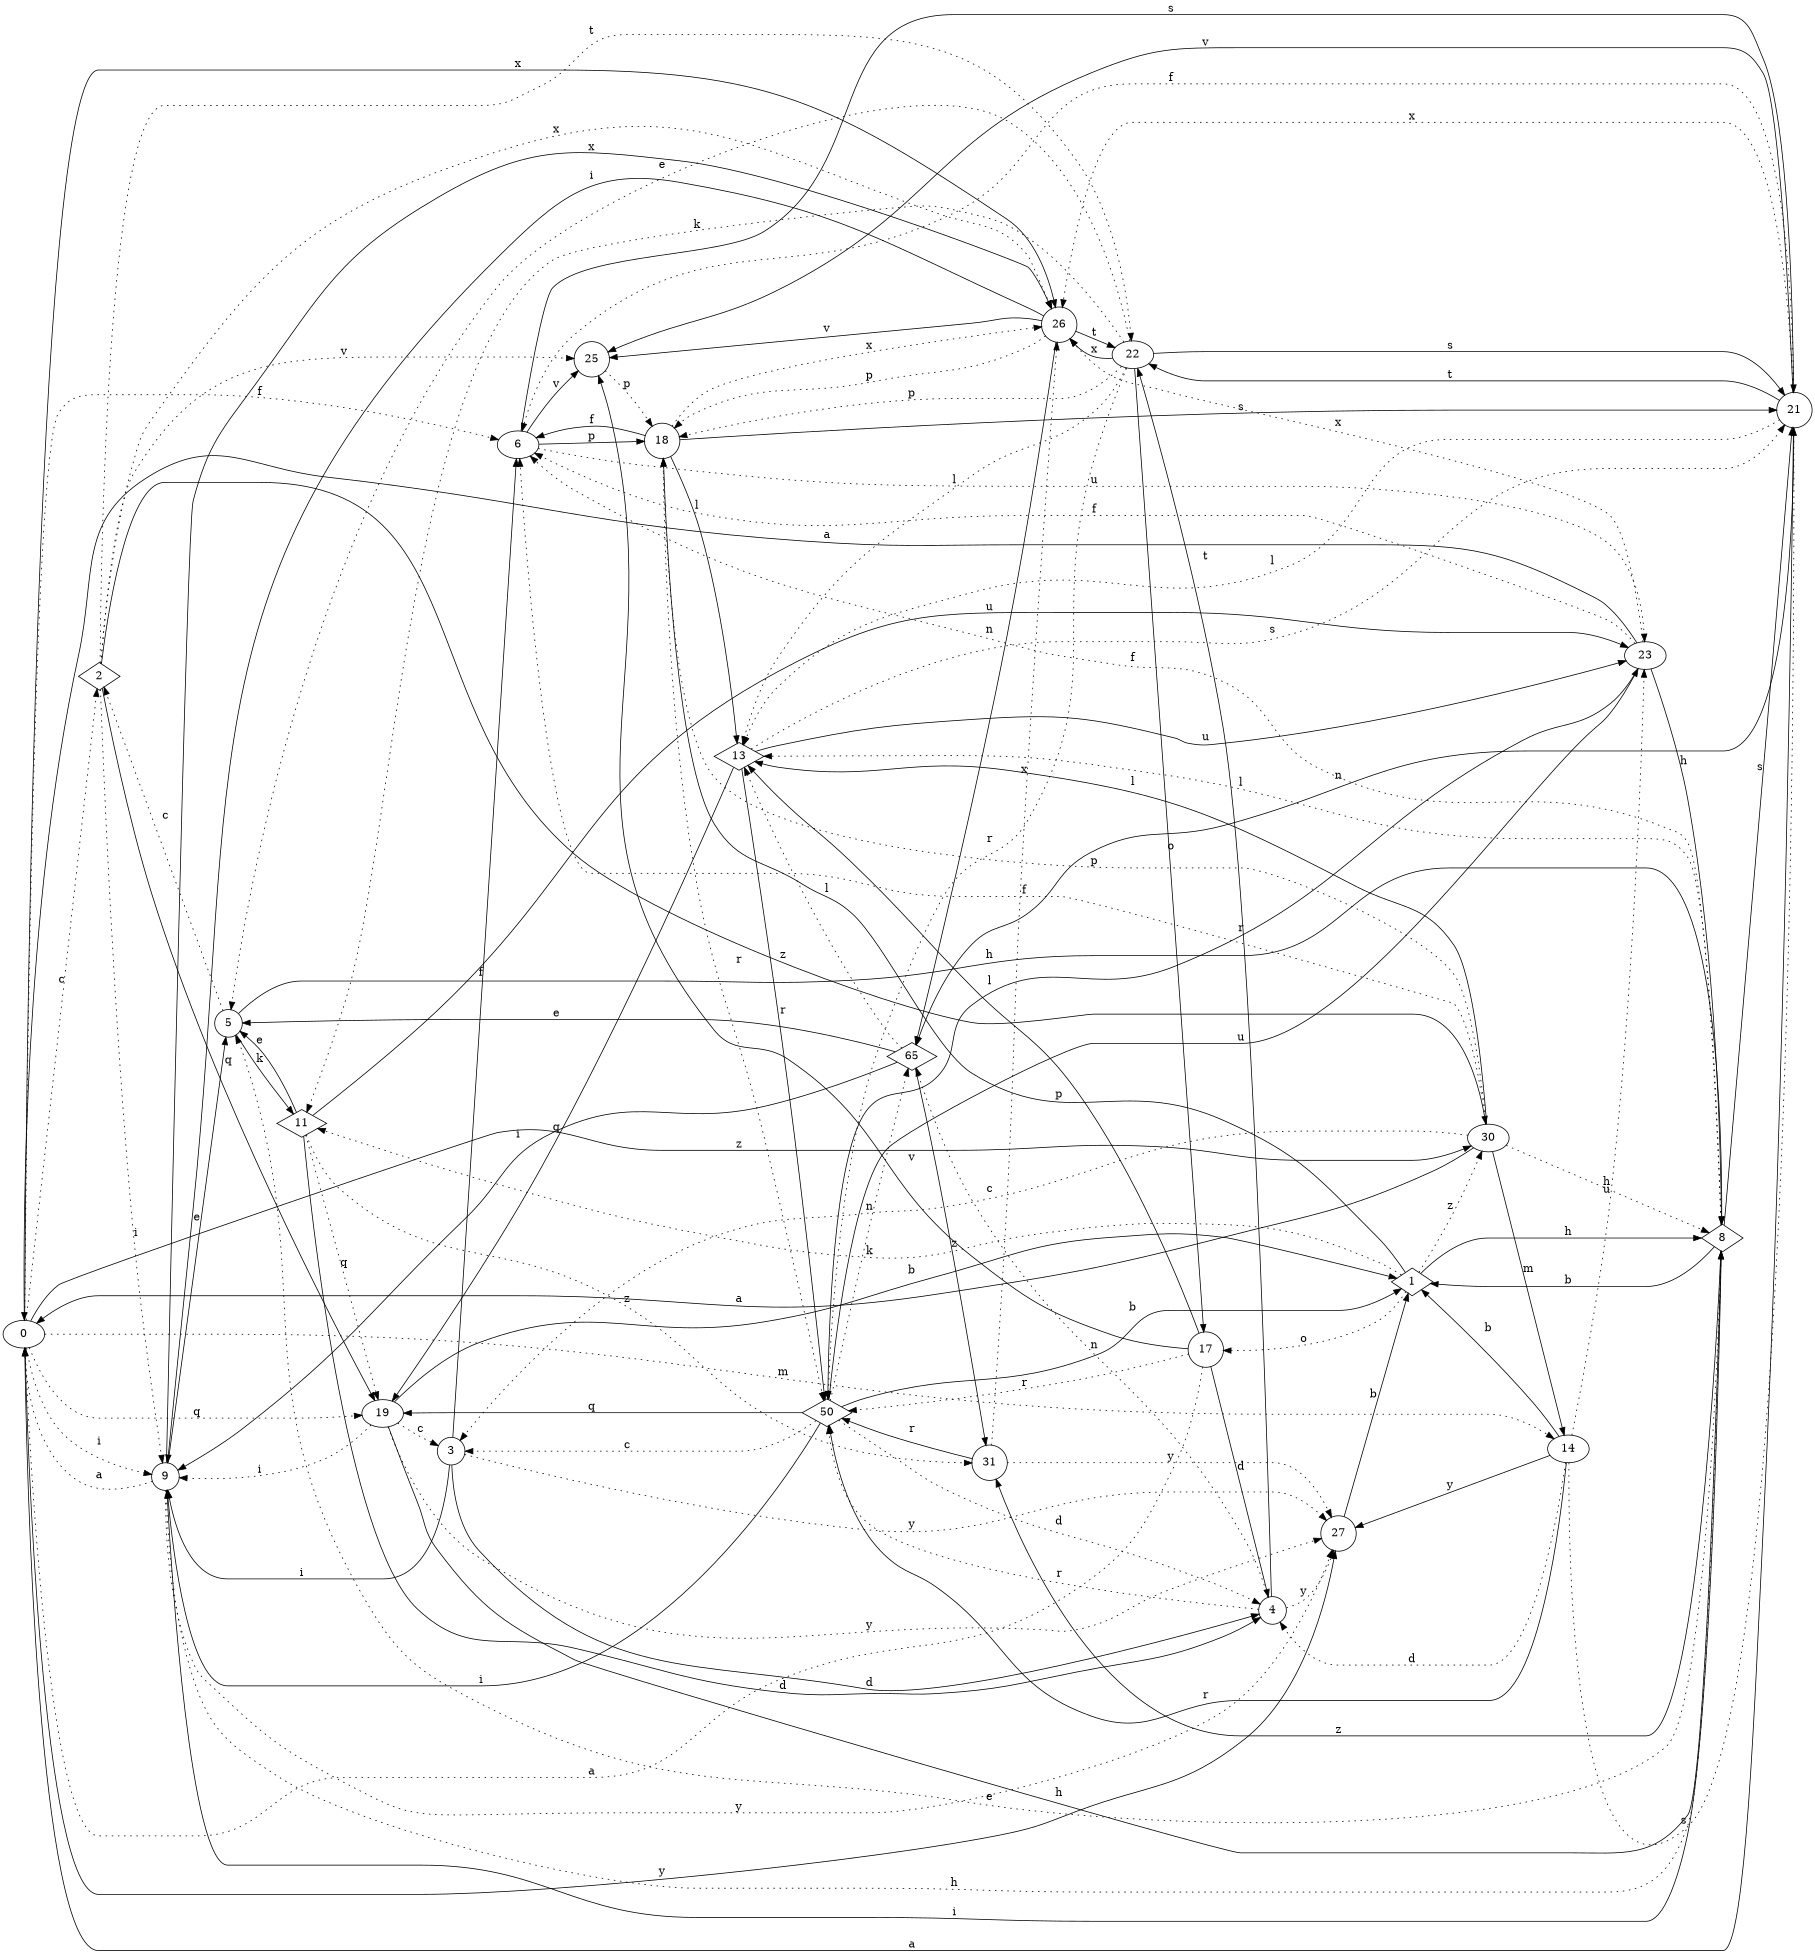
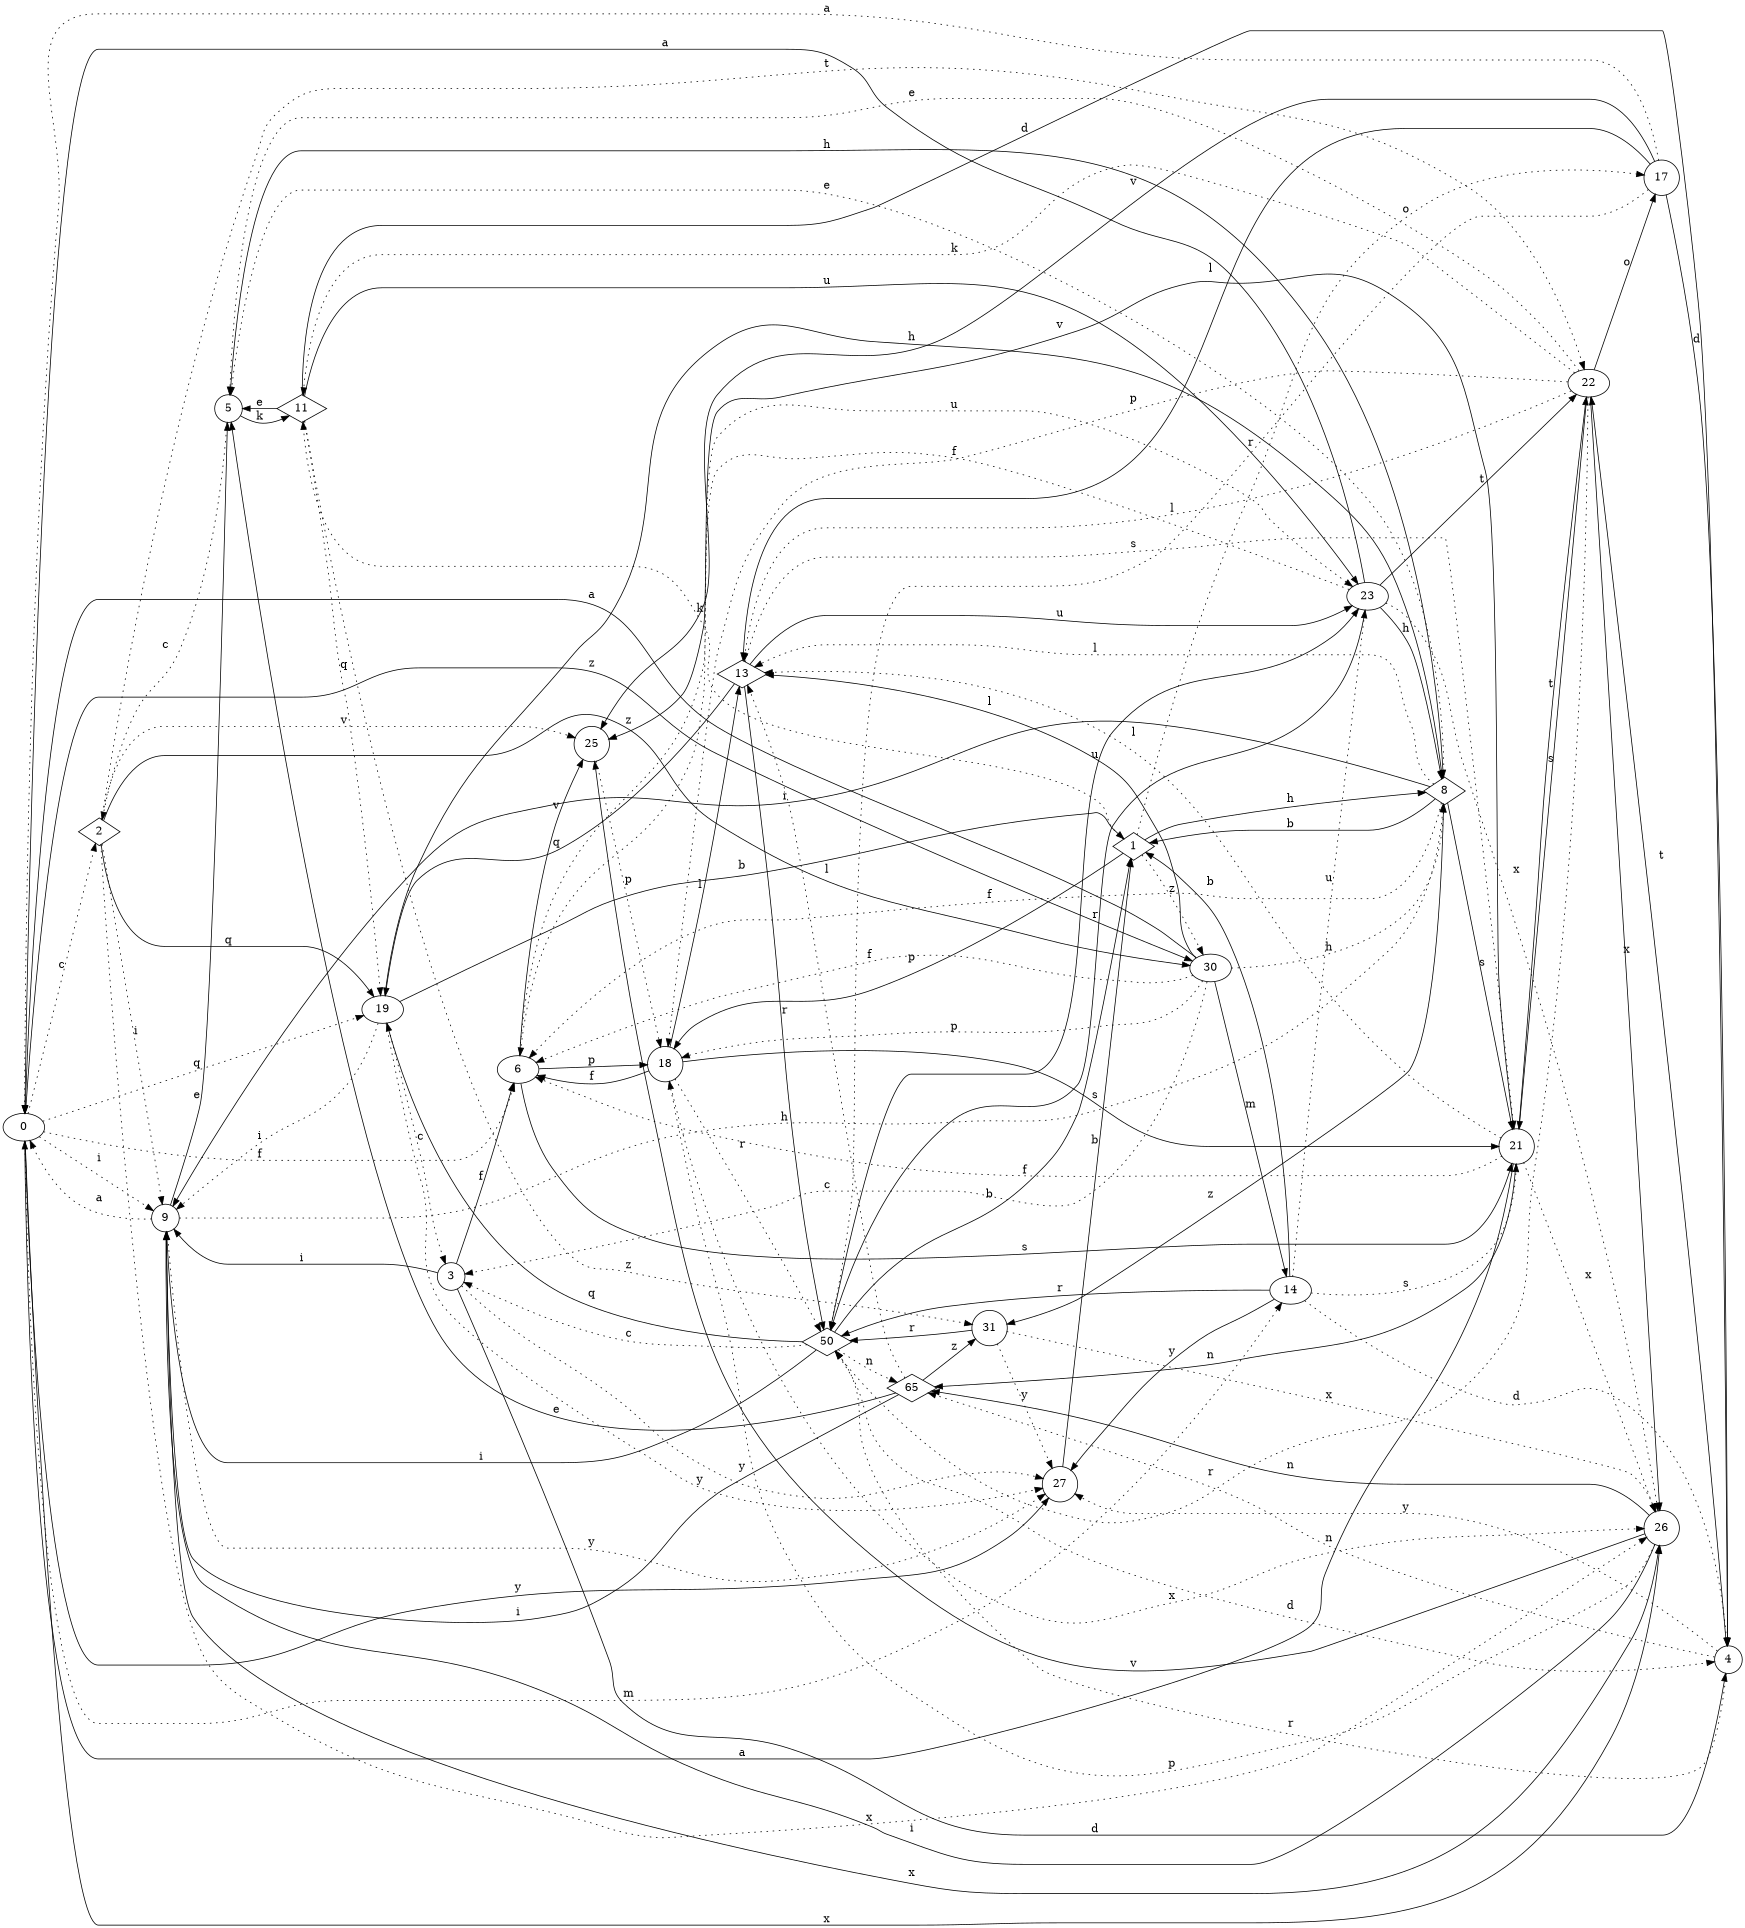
  strict digraph {
    rankdir=LR
    node [shape=circle]
    edge [style=solid]
    0 [shape=ellipse]
    2 [shape=diamond]
    6 [shape=ellipse]
    9
    14 [shape=ellipse]
    19 [shape=ellipse]
    26
    27
    30 [shape=ellipse]
    22 [shape=ellipse]
    25
    18
    21
    23 [shape=ellipse]
    8 [shape=diamond]
    5
    1 [shape=diamond]
    4
    n19 [label=50 shape=diamond]
    3
    n21 [label=65 shape=diamond]
    13 [shape=diamond]
    11 [shape=diamond]
    17
    31
    0 -> 2 [label=c style=dotted]
    0 -> 6 [label=f style=dotted]
    0 -> 9 [label=i style=dotted]
    0 -> 14 [label=m style=dotted]
    0 -> 19 [label=q style=dotted]
    0 -> 26 [label=x]
    0 -> 27 [label=y]
    0 -> 30 [label=z]
    2 -> 9 [label=i style=dotted]
    2 -> 19 [label=q]
    2 -> 26 [label=x style=dotted]
    2 -> 30 [label=z]
    2 -> 22 [label=t style=dotted]
    2 -> 25 [label=v style=dotted]
    6 -> 25 [label=v]
    6 -> 18 [label=p]
    6 -> 21 [label=s]
    6 -> 23 [label=u style=dotted]
    9 -> 0 [label=a style=dotted]
    9 -> 26 [label=x]
    9 -> 27 [label=y style=dotted]
    9 -> 8 [label=h style=dotted]
    9 -> 5 [label=e]
    14 -> 27 [label=y]
    14 -> 21 [label=s style=dotted]
    14 -> 23 [label=u style=dotted]
    14 -> 1 [label=b]
    14 -> 4 [label=d style=dotted]
    14 -> n19 [label=r]
    19 -> 9 [label=i style=dotted]
    19 -> 27 [label=y style=dotted]
    19 -> 8 [label=h]
    19 -> 1 [label=b]
    19 -> 3 [label=c style=dotted]
    26 -> 9 [label=i]
-   26 -> 22 [label=t]
+   23 -> 22 [label=t]
    26 -> 25 [label=v]
    26 -> 18 [label=p style=dotted]
    26 -> n21 [label=n]
    27 -> 1 [label=b]
    30 -> 0 [label=a]
    30 -> 6 [label=f style=dotted]
    30 -> 14 [label=m]
    30 -> 18 [label=p style=dotted]
    30 -> 8 [label=h style=dotted]
    30 -> 3 [label=c style=dotted]
    30 -> 13 [label=l]
    22 -> 26 [label=x]
    22 -> 18 [label=p style=dotted]
    22 -> 21 [label=s]
    22 -> 5 [label=e style=dotted]
    22 -> n19 [label=r style=dotted]
    22 -> 13 [label=l style=dotted]
    22 -> 11 [label=k style=dotted]
    22 -> 17 [label=o]
    25 -> 18 [label=p style=dotted]
    18 -> 6 [label=f]
    18 -> 26 [label=x style=dotted]
    18 -> 21 [label=s]
    18 -> n19 [label=r style=dotted]
    18 -> 13 [label=l]
    21 -> 0 [label=a]
    21 -> 6 [label=f style=dotted]
    21 -> 26 [label=x style=dotted]
    21 -> 22 [label=t]
    21 -> 25 [label=v]
    21 -> n21 [label=n]
    21 -> 13 [label=l style=dotted]
    23 -> 0 [label=a]
    23 -> 6 [label=f style=dotted]
    23 -> 26 [label=x style=dotted]
    23 -> 8 [label=h]
    23 -> n19 [label=r]
    8 -> 6 [label=f style=dotted]
    8 -> 9 [label=i]
    8 -> 21 [label=s]
    8 -> 5 [label=e style=dotted]
    8 -> 1 [label=b]
    8 -> 13 [label=l style=dotted]
    8 -> 31 [label=z]
    5 -> 2 [label=c style=dotted]
    5 -> 8 [label=h]
    5 -> 11 [label=k]
    1 -> 30 [label=z style=dotted]
    1 -> 18 [label=p]
    1 -> 8 [label=h]
    1 -> 11 [label=k style=dotted]
    1 -> 17 [label=o style=dotted]
    4 -> 27 [label=y style=dotted]
    4 -> 22 [label=t]
    4 -> n19 [label=r style=dotted]
    4 -> n21 [label=n style=dotted]
    n19 -> 9 [label=i]
    n19 -> 19 [label=q]
    n19 -> 23 [label=u]
    n19 -> 1 [label=b]
    n19 -> 4 [label=d style=dotted]
    n19 -> 3 [label=c style=dotted]
    n19 -> n21 [label=n style=dotted]
    3 -> 6 [label=f]
    3 -> 9 [label=i]
    3 -> 27 [label=y style=dotted]
    3 -> 4 [label=d]
    n21 -> 9 [label=i]
    n21 -> 5 [label=e]
    n21 -> 13 [label=l style=dotted]
    n21 -> 31 [label=z]
    13 -> 19 [label=q]
    13 -> 21 [label=s style=dotted]
    13 -> 23 [label=u]
    13 -> n19 [label=r]
    11 -> 19 [label=q style=dotted]
    11 -> 23 [label=u]
    11 -> 5 [label=e]
    11 -> 4 [label=d]
    11 -> 31 [label=z style=dotted]
    17 -> 0 [label=a style=dotted]
    17 -> 25 [label=v]
    17 -> 4 [label=d]
    17 -> n19 [label=r style=dotted]
    17 -> 13 [label=l]
    31 -> 26 [label=x style=dotted]
    31 -> 27 [label=y style=dotted]
    31 -> n19 [label=r]
  }
